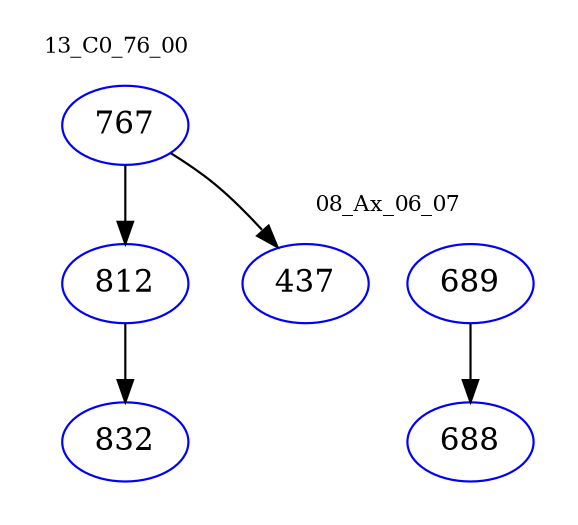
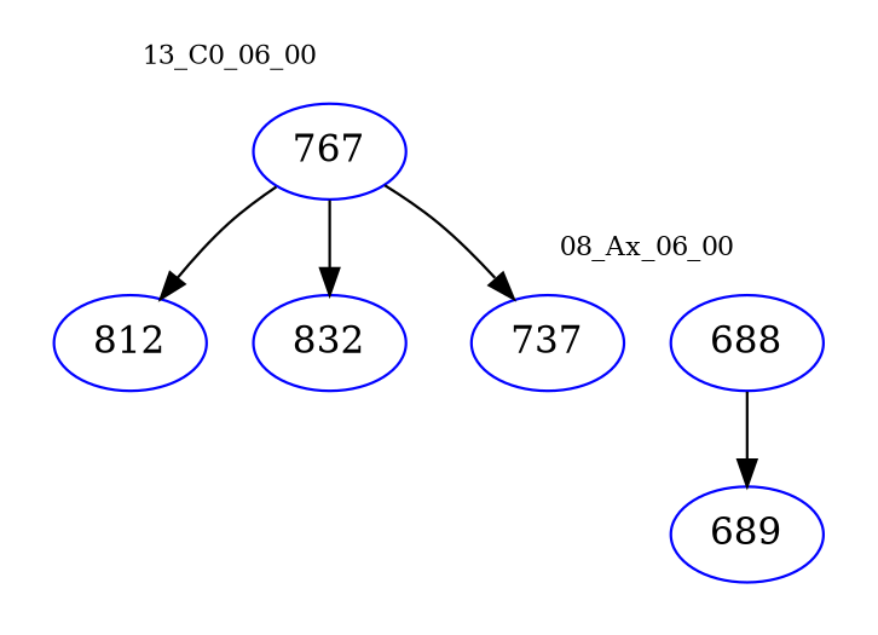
  digraph {
    node [color=blue]
    edge [color=black]
    n1 [label=688]
    n2 [label=689]
-   n3 [label=437]
+   n3 [label=737]
    n4 [label=767]
    n5 [label=812]
    n6 [label=832]
    subgraph cluster_1 {
      color=white
      fontsize=10
-     label="08_Ax_06_07"
+     label="08_Ax_06_00"
      n1
      n2
      n3
    }
    subgraph cluster_2 {
      color=white
      fontsize=10
-     label="13_C0_76_00"
+     label="13_C0_06_00"
      n4
      n5
      n6
    }
-   n2 -> n1
+   n1 -> n2
    n4 -> n3
    n4 -> n5
-   n5 -> n6
+   n4 -> n6
  }
